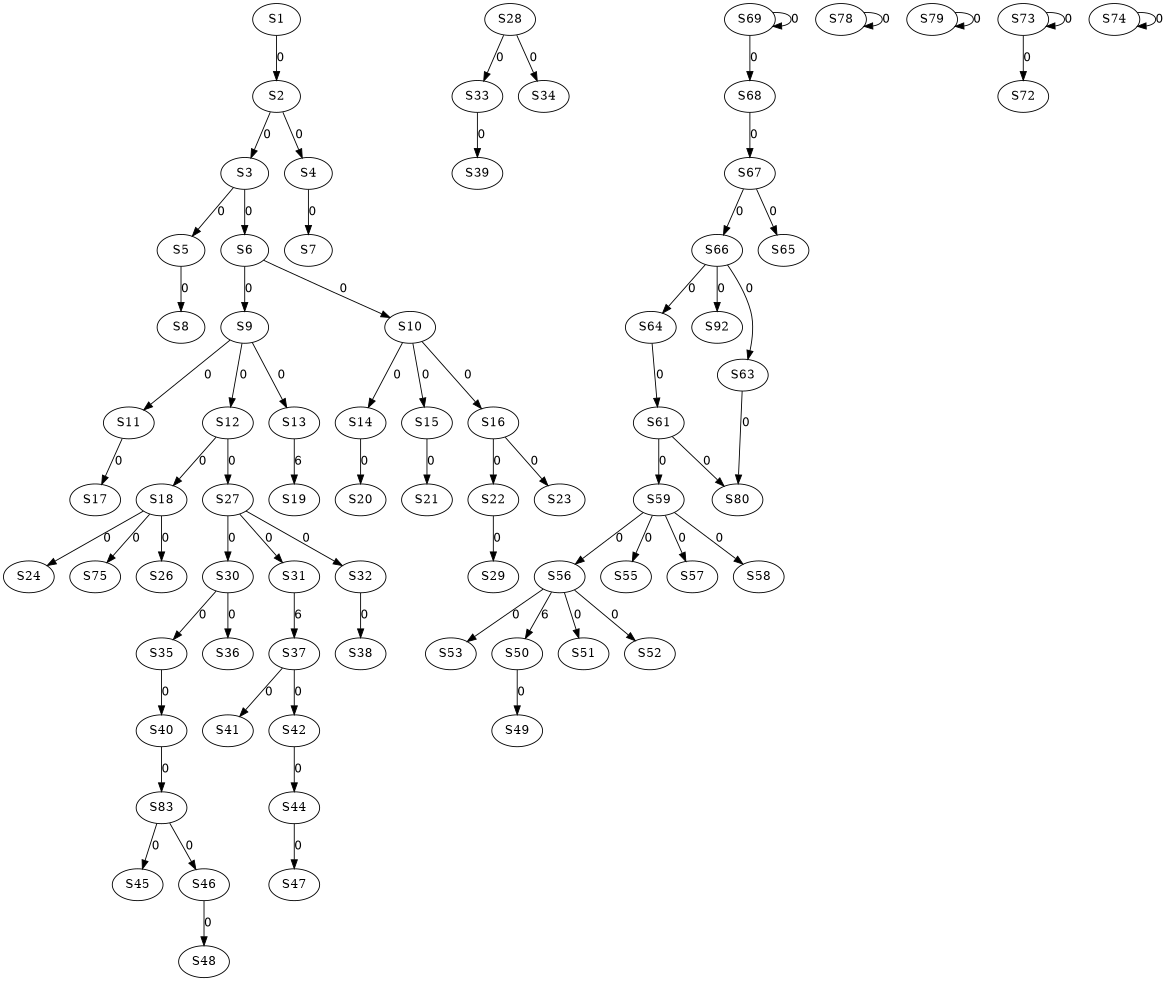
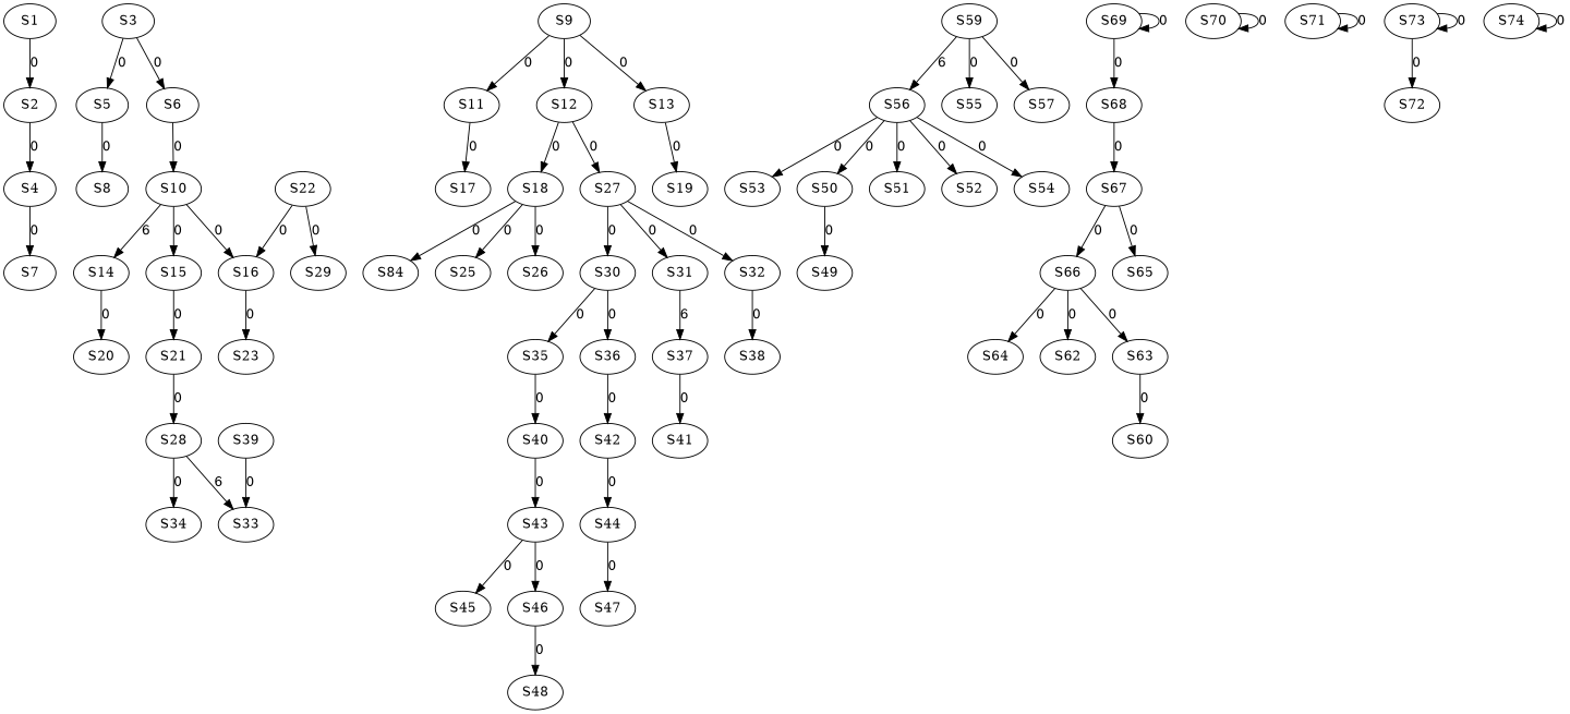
  strict digraph {
    S1
    S2
    S3
    S4
    S5
    S6
    S7
    S8
    S9
    S10
    S11
    S12
    S13
    S14
    S15
    S16
    S17
    S18
    S27
    S19
    S20
    S21
    S22
    S23
-   S24
-   S25 [label=S75]
+   S24 [label=S84]
+   S25
    S26
    S28
    S29
    S30
    S31
    S32
    S33
    S34
    S35
    S36
    S37
    S38
    S39
    S40
    S41
    S42
-   S43 [label=S83]
+   S43
    S44
    S45
    S46
    S47
    S48
    S56
    S53
    S50
    S51
    S52
+   S54
    S49
    S59
    S55
    S57
-   S58
-   S61
-   S60 [label=S80]
+   S60
    S64
    S66
-   S62 [label=S92]
+   S62
    S63
    S67
    S65
    S68
    S69
-   S70 [label=S78]
-   S71 [label=S79]
+   S70
+   S71
    S73
    S72
    S74
    S1 -> S2 [label=0]
-   S2 -> S3 [label=0]
    S2 -> S4 [label=0]
    S3 -> S5 [label=0]
    S3 -> S6 [label=0]
    S4 -> S7 [label=0]
    S5 -> S8 [label=0]
-   S6 -> S9 [label=0]
    S6 -> S10 [label=0]
    S9 -> S11 [label=0]
    S9 -> S12 [label=0]
    S9 -> S13 [label=0]
-   S10 -> S14 [label=0]
+   S10 -> S14 [label=6]
    S10 -> S15 [label=0]
    S10 -> S16 [label=0]
    S11 -> S17 [label=0]
    S12 -> S18 [label=0]
    S12 -> S27 [label=0]
-   S13 -> S19 [label=6]
+   S13 -> S19 [label=0]
    S14 -> S20 [label=0]
    S15 -> S21 [label=0]
-   S16 -> S22 [label=0]
+   S22 -> S16 [label=0]
    S16 -> S23 [label=0]
    S18 -> S24 [label=0]
    S18 -> S25 [label=0]
    S18 -> S26 [label=0]
    S27 -> S30 [label=0]
    S27 -> S31 [label=0]
    S27 -> S32 [label=0]
+   S21 -> S28 [label=0]
    S22 -> S29 [label=0]
-   S28 -> S33 [label=0]
+   S28 -> S33 [label=6]
    S28 -> S34 [label=0]
    S30 -> S35 [label=0]
    S30 -> S36 [label=0]
    S31 -> S37 [label=6]
    S32 -> S38 [label=0]
-   S33 -> S39 [label=0]
+   S39 -> S33 [label=0]
    S35 -> S40 [label=0]
    S37 -> S41 [label=0]
-   S37 -> S42 [label=0]
+   S36 -> S42 [label=0]
    S40 -> S43 [label=0]
    S42 -> S44 [label=0]
    S43 -> S45 [label=0]
    S43 -> S46 [label=0]
    S44 -> S47 [label=0]
    S46 -> S48 [label=0]
    S56 -> S53 [label=0]
-   S56 -> S50 [label=6]
+   S56 -> S50 [label=0]
    S56 -> S51 [label=0]
    S56 -> S52 [label=0]
+   S56 -> S54 [label=0]
    S50 -> S49 [label=0]
-   S59 -> S56 [label=0]
+   S59 -> S56 [label=6]
    S59 -> S55 [label=0]
    S59 -> S57 [label=0]
-   S59 -> S58 [label=0]
-   S61 -> S59 [label=0]
-   S61 -> S60 [label=0]
-   S64 -> S61 [label=0]
    S66 -> S64 [label=0]
    S66 -> S62 [label=0]
    S66 -> S63 [label=0]
    S63 -> S60 [label=0]
    S67 -> S66 [label=0]
    S67 -> S65 [label=0]
    S68 -> S67 [label=0]
    S69 -> S68 [label=0]
    S69 -> S69 [label=0]
    S70 -> S70 [label=0]
    S71 -> S71 [label=0]
    S73 -> S73 [label=0]
    S73 -> S72 [label=0]
    S74 -> S74 [label=0]
  }
